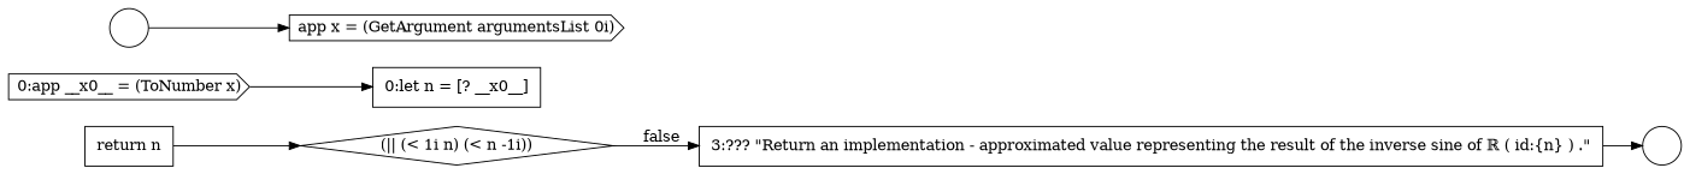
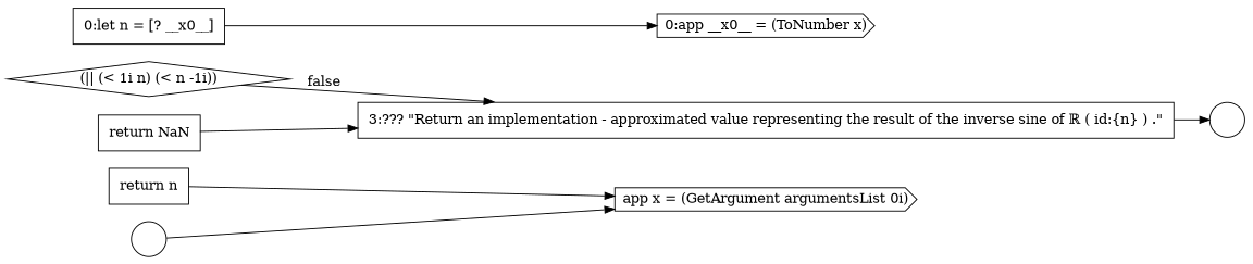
  digraph {
    rankdir=LR
    node [color=black fillcolor=white shape=none style=filled]
    edge [color=black]
    n1 [label=<<font color="black">     <table border="0" cellborder="1" cellspacing="0" cellpadding="10">       <tr><td align="left">return n</td></tr>     </table>   </font>> margin=0]
    n2 [label=<<font color="black">(|| (&lt; 1i n) (&lt; n -1i))</font>> shape=diamond]
    n3 [label=<<font color="black">     <table border="0" cellborder="1" cellspacing="0" cellpadding="10">       <tr><td align="left">3:??? &quot;Return an implementation - approximated value representing the result of the inverse sine of ℝ ( id:{n} ) .&quot;</td></tr>     </table>   </font>> margin=0]
    n4 [label=" " shape=circle]
    n5 [label=<<font color="black">0:app __x0__ = (ToNumber x)</font>> shape=cds]
    n6 [label=<<font color="black">     <table border="0" cellborder="1" cellspacing="0" cellpadding="10">       <tr><td align="left">0:let n = [? __x0__]</td></tr>     </table>   </font>> margin=0]
+   n7 [label=<<font color="black">     <table border="0" cellborder="1" cellspacing="0" cellpadding="10">       <tr><td align="left">return NaN</td></tr>     </table>   </font>> margin=0]
    n8 [label=" " shape=circle]
    n9 [label=<<font color="black">app x = (GetArgument argumentsList 0i)</font>> shape=cds]
-   n1 -> n2
+   n1 -> n9
    n2 -> n3 [label=<<font color="black">false</font>>]
    n3 -> n4
-   n5 -> n6
+   n6 -> n5
+   n7 -> n3
    n8 -> n9
  }
